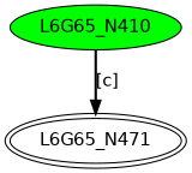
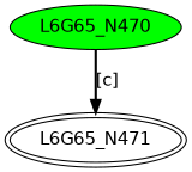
  digraph {
    fontname="DejaVu Sans"
    node [fontname="DejaVu Sans"]
-   L6G65_N470 [fillcolor=green style=filled label=L6G65_N410]
+   L6G65_N470 [fillcolor=green style=filled]
    L6G65_N471 [peripheries=2]
    L6G65_N470 -> L6G65_N471 [label="[c]" style=bold fontname="DejaVu Sans"]
  }
